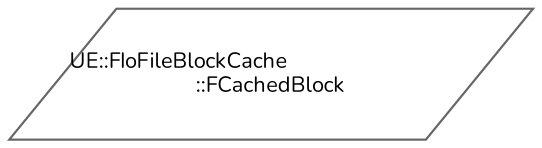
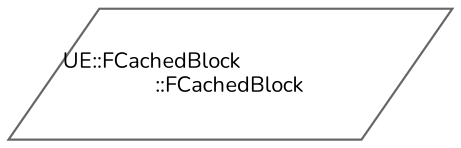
  digraph {
    rankdir=TB
    fontname=Nunito
-   n1 [color=grey40 fillcolor=white fontname=Nunito fontsize=10 height=0.2 label="UE::FIoFileBlockCache\l::FCachedBlock" shape=parallelogram style=filled width=0.4]
+   n1 [color=grey40 fillcolor=white fontname=Nunito fontsize=10 height=0.2 label="UE::FCachedBlock\l::FCachedBlock" shape=parallelogram style=filled width=0.4]
  }
